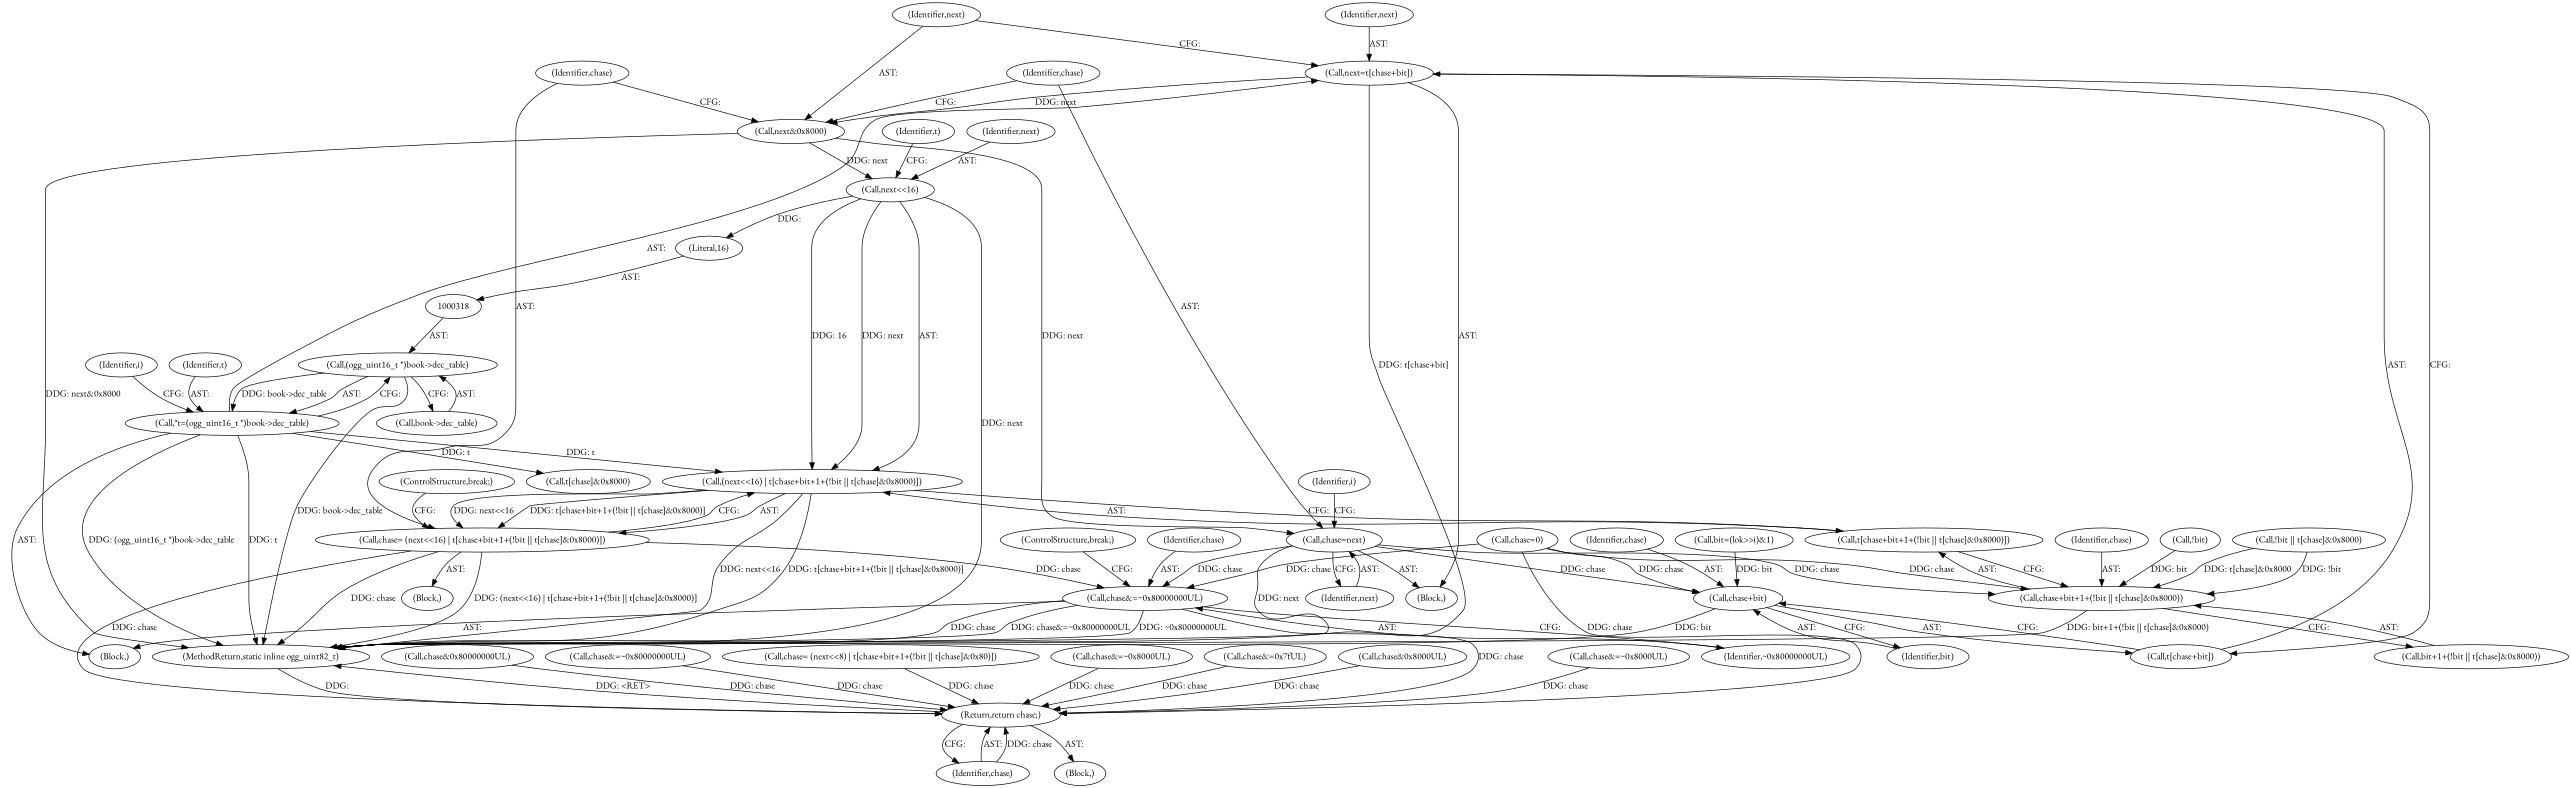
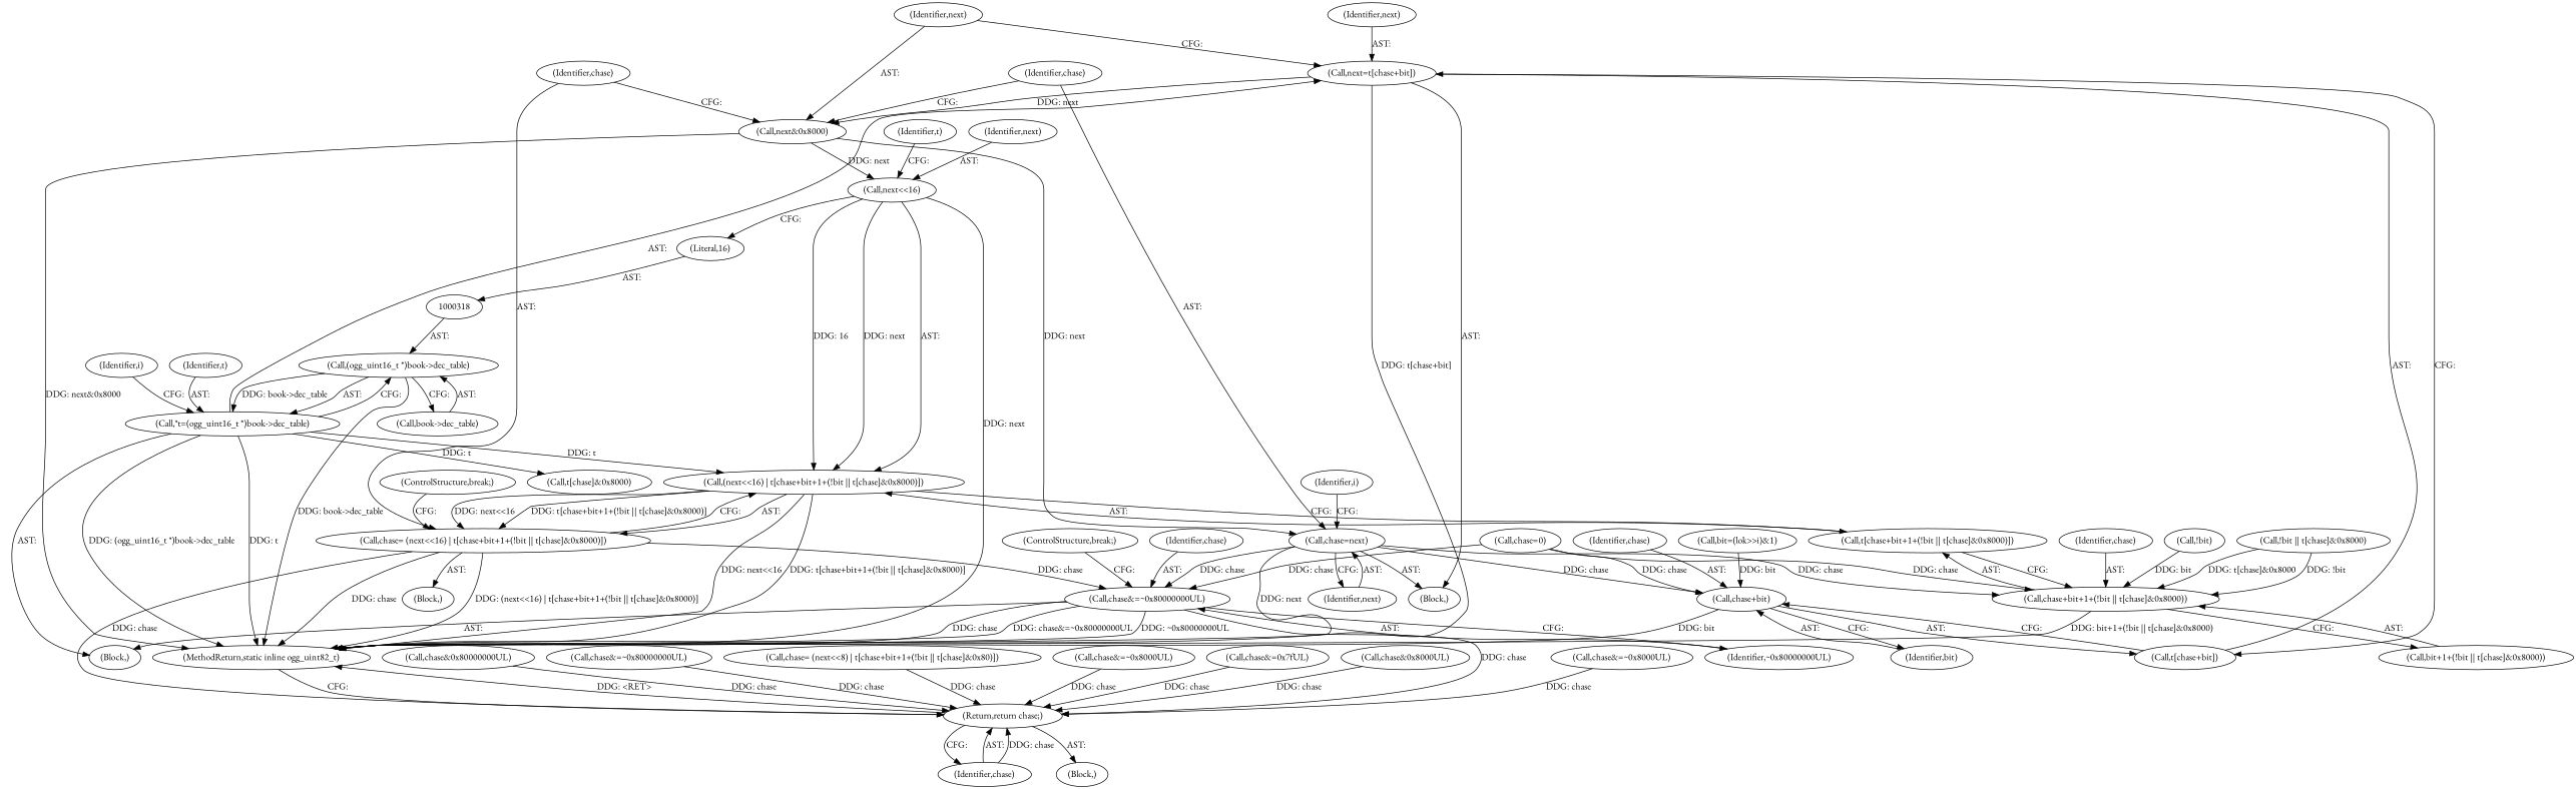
  digraph {
    fontname="EB Garamond"
    node [fontname="EB Garamond"]
    edge [fontname="EB Garamond"]
    n1 [label="(Call,next=t[chase+bit])"]
    n2 [label="(Call,next&0x8000)"]
    n3 [label="(Block,)"]
    n4 [label="(Call,t[chase+bit])"]
    n5 [label="(MethodReturn,static inline ogg_uint82_t)"]
    n6 [label="(Call,next<<16)"]
    n7 [label="(Call,chase=next)"]
    n8 [label="(Call,chase+bit)"]
    n9 [label="(Return,return chase;)"]
    n10 [label="(Call,*t=(ogg_uint16_t *)book->dec_table)"]
    n11 [label="(Call,(ogg_uint16_t *)book->dec_table)"]
    n12 [label="(Call,(next<<16) | t[chase+bit+1+(!bit || t[chase]&0x8000)])"]
    n13 [label="(Block,)"]
    n14 [label="(Call,t[chase]&0x8000)"]
    n15 [label="(Call,book->dec_table)"]
    n16 [label="(Call,chase= (next<<16) | t[chase+bit+1+(!bit || t[chase]&0x8000)])"]
    n17 [label="(Call,t[chase+bit+1+(!bit || t[chase]&0x8000)])"]
    n18 [label="(Literal,16)"]
    n19 [label="(Call,chase&=~0x80000000UL)"]
    n20 [label="(Call,chase+bit+1+(!bit || t[chase]&0x8000))"]
    n21 [label="(Identifier,next)"]
    1000318
    n23 [label="(Block,)"]
    n24 [label="(Identifier,~0x80000000UL)"]
    n25 [label="(Identifier,chase)"]
    n26 [label="(Block,)"]
    n27 [label="(Identifier,bit)"]
    n28 [label="(Call,bit+1+(!bit || t[chase]&0x8000))"]
    n29 [label="(Call,chase&0x80000000UL)"]
    n30 [label="(Identifier,next)"]
    n31 [label="(Identifier,i)"]
    n32 [label="(Identifier,chase)"]
    n33 [label="(Call,chase&=~0x80000000UL)"]
    n34 [label="(Call,chase= (next<<8) | t[chase+bit+1+(!bit || t[chase]&0x80)])"]
    n35 [label="(Call,chase&=~0x8000UL)"]
    n36 [label="(Identifier,chase)"]
    n37 [label="(Call,!bit || t[chase]&0x8000)"]
    n38 [label="(Identifier,next)"]
    n39 [label="(Call,chase&=0x7fUL)"]
    n40 [label="(Identifier,chase)"]
    n41 [label="(Identifier,t)"]
    n42 [label="(Identifier,chase)"]
    n43 [label="(Identifier,t)"]
    n44 [label="(Identifier,next)"]
    n45 [label="(Call,chase&0x8000UL)"]
    n46 [label="(Call,chase=0)"]
    n47 [label="(Call,chase&=~0x8000UL)"]
    n48 [label="(ControlStructure,break;)"]
    n49 [label="(ControlStructure,break;)"]
    n50 [label="(Identifier,chase)"]
    n51 [label="(Call,bit=(lok>>i)&1)"]
    n52 [label="(Identifier,i)"]
    n53 [label="(Call,!bit)"]
    n1 -> n2 [label="DDG: next"]
    n1 -> n3 [label="AST: "]
    n1 -> n4 [label="CFG: "]
    n1 -> n5 [label="DDG: t[chase+bit]"]
    n2 -> n5 [label="DDG: next&0x8000"]
    n2 -> n6 [label="DDG: next"]
    n2 -> n7 [label="DDG: next"]
    n4 -> n1 [label="AST: "]
    n4 -> n8 [label="CFG: "]
-   n5 -> n9 [label="DDG: "]
+   n5 -> n9 [label="CFG: "]
    n6 -> n5 [label="DDG: next"]
    n6 -> n12 [label="AST: "]
    n6 -> n12 [label="DDG: next"]
    n6 -> n12 [label="DDG: 16"]
-   n6 -> n18 [label="DDG: "]
+   n6 -> n18 [label="CFG: "]
    n7 -> n3 [label="AST: "]
    n7 -> n5 [label="DDG: next"]
    n7 -> n8 [label="DDG: chase"]
    n7 -> n19 [label="DDG: chase"]
    n7 -> n20 [label="DDG: chase"]
    n7 -> n21 [label="CFG: "]
    n8 -> n4 [label="AST: "]
    n8 -> n5 [label="DDG: bit"]
    n8 -> n27 [label="CFG: "]
    n9 -> n5 [label="DDG: <RET>"]
    n9 -> n25 [label="CFG: "]
    n9 -> n26 [label="AST: "]
    n10 -> n1 [label="AST: "]
    n10 -> n5 [label="DDG: t"]
    n10 -> n5 [label="DDG: (ogg_uint16_t *)book->dec_table"]
    n10 -> n11 [label="CFG: "]
    n10 -> n12 [label="DDG: t"]
    n10 -> n13 [label="AST: "]
    n10 -> n14 [label="DDG: t"]
    n11 -> n5 [label="DDG: book->dec_table"]
    n11 -> n10 [label="AST: "]
    n11 -> n10 [label="DDG: book->dec_table"]
    n11 -> n15 [label="CFG: "]
    n12 -> n5 [label="DDG: next<<16"]
    n12 -> n5 [label="DDG: t[chase+bit+1+(!bit || t[chase]&0x8000)]"]
    n12 -> n16 [label="AST: "]
    n12 -> n16 [label="DDG: next<<16"]
    n12 -> n16 [label="DDG: t[chase+bit+1+(!bit || t[chase]&0x8000)]"]
    n12 -> n17 [label="CFG: "]
    n15 -> n11 [label="AST: "]
    n16 -> n5 [label="DDG: chase"]
    n16 -> n5 [label="DDG: (next<<16) | t[chase+bit+1+(!bit || t[chase]&0x8000)]"]
    n16 -> n9 [label="DDG: chase"]
    n16 -> n12 [label="CFG: "]
    n16 -> n19 [label="DDG: chase"]
    n16 -> n23 [label="AST: "]
    n17 -> n12 [label="AST: "]
    n17 -> n20 [label="CFG: "]
    n18 -> 1000318 [label="AST: "]
    n19 -> n5 [label="DDG: chase"]
    n19 -> n5 [label="DDG: chase&=~0x80000000UL"]
    n19 -> n5 [label="DDG: ~0x80000000UL"]
    n19 -> n9 [label="DDG: chase"]
    n19 -> n13 [label="AST: "]
    n19 -> n24 [label="CFG: "]
    n20 -> n5 [label="DDG: bit+1+(!bit || t[chase]&0x8000)"]
    n20 -> n17 [label="AST: "]
    n20 -> n28 [label="CFG: "]
    n21 -> n7 [label="AST: "]
    1000318 -> n11 [label="AST: "]
    n24 -> n19 [label="AST: "]
    n25 -> n9 [label="AST: "]
    n25 -> n9 [label="DDG: chase"]
    n27 -> n8 [label="AST: "]
    n28 -> n20 [label="AST: "]
    n29 -> n9 [label="DDG: chase"]
    n30 -> n6 [label="AST: "]
    n31 -> n10 [label="CFG: "]
    n32 -> n2 [label="CFG: "]
    n32 -> n7 [label="AST: "]
    n33 -> n9 [label="DDG: chase"]
    n34 -> n9 [label="DDG: chase"]
    n35 -> n9 [label="DDG: chase"]
    n36 -> n8 [label="AST: "]
    n37 -> n20 [label="DDG: !bit"]
    n37 -> n20 [label="DDG: t[chase]&0x8000"]
    n38 -> n1 [label="AST: "]
    n39 -> n9 [label="DDG: chase"]
    n40 -> n19 [label="AST: "]
    n41 -> n6 [label="CFG: "]
    n42 -> n20 [label="AST: "]
    n43 -> n10 [label="AST: "]
    n44 -> n1 [label="CFG: "]
    n44 -> n2 [label="AST: "]
    n45 -> n9 [label="DDG: chase"]
    n46 -> n8 [label="DDG: chase"]
-   n46 -> n9 [label="DDG: chase"]
    n46 -> n19 [label="DDG: chase"]
    n46 -> n20 [label="DDG: chase"]
    n47 -> n9 [label="DDG: chase"]
    n48 -> n19 [label="CFG: "]
    n49 -> n16 [label="CFG: "]
    n50 -> n2 [label="CFG: "]
    n50 -> n16 [label="AST: "]
    n51 -> n8 [label="DDG: bit"]
    n52 -> n7 [label="CFG: "]
    n53 -> n20 [label="DDG: bit"]
  }
